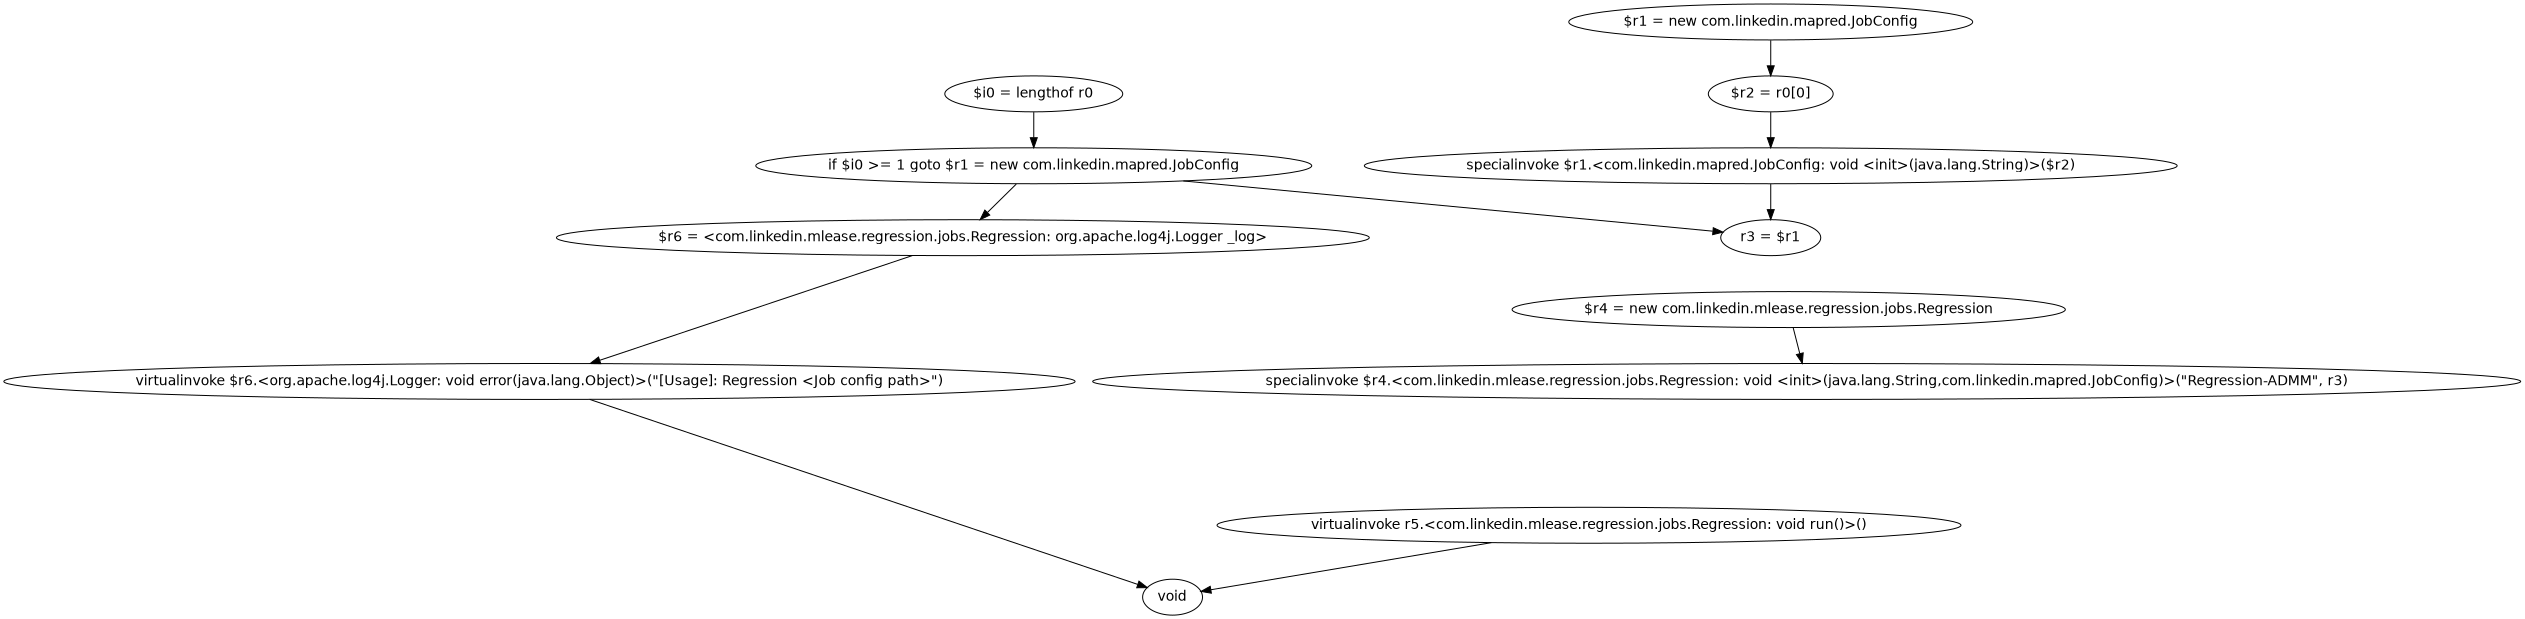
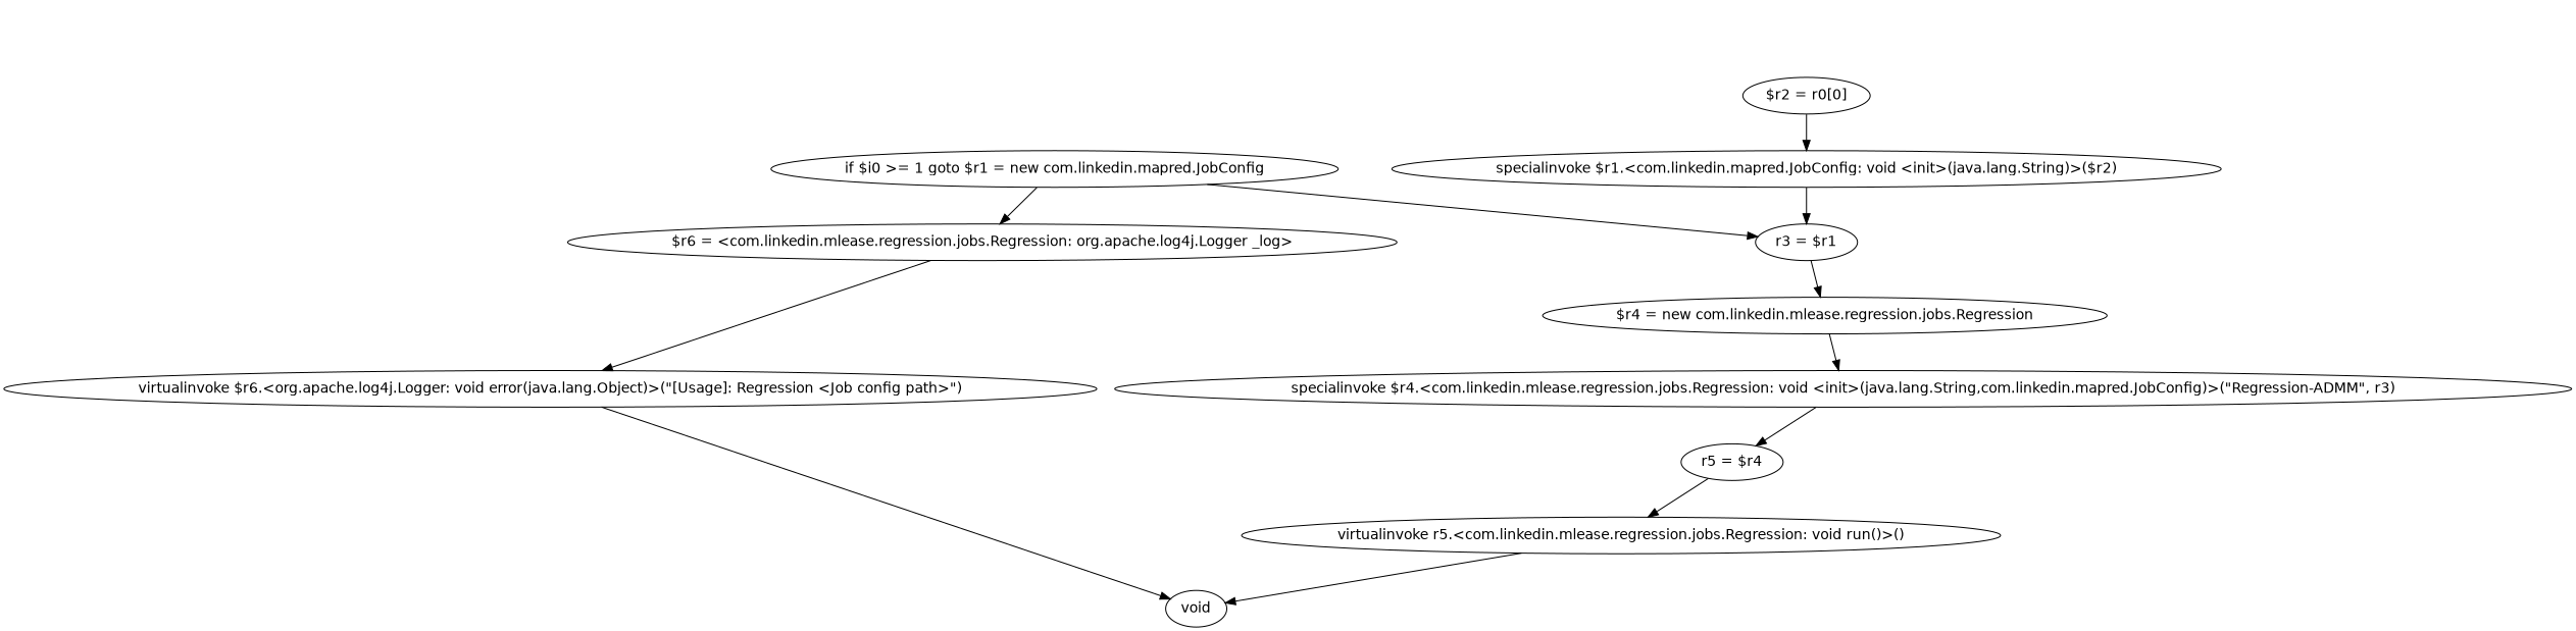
  digraph {
    fontname="DejaVu Sans"
    node [fontname="DejaVu Sans"]
    edge [fontname="DejaVu Sans"]
-   "$i0 = lengthof r0"
    "if $i0 >= 1 goto $r1 = new com.linkedin.mapred.JobConfig"
    "$r6 = <com.linkedin.mlease.regression.jobs.Regression: org.apache.log4j.Logger _log>"
    "r3 = $r1"
    "virtualinvoke $r6.<org.apache.log4j.Logger: void error(java.lang.Object)>(\"[Usage]: Regression <Job config path>\")"
-   "$r1 = new com.linkedin.mapred.JobConfig"
    "$r2 = r0[0]"
    n8 [label=void]
    "specialinvoke $r1.<com.linkedin.mapred.JobConfig: void <init>(java.lang.String)>($r2)"
    "$r4 = new com.linkedin.mlease.regression.jobs.Regression"
    "specialinvoke $r4.<com.linkedin.mlease.regression.jobs.Regression: void <init>(java.lang.String,com.linkedin.mapred.JobConfig)>(\"Regression-ADMM\", r3)"
+   "r5 = $r4"
    "virtualinvoke r5.<com.linkedin.mlease.regression.jobs.Regression: void run()>()"
-   "$i0 = lengthof r0" -> "if $i0 >= 1 goto $r1 = new com.linkedin.mapred.JobConfig"
    "if $i0 >= 1 goto $r1 = new com.linkedin.mapred.JobConfig" -> "$r6 = <com.linkedin.mlease.regression.jobs.Regression: org.apache.log4j.Logger _log>"
    "if $i0 >= 1 goto $r1 = new com.linkedin.mapred.JobConfig" -> "r3 = $r1"
    "$r6 = <com.linkedin.mlease.regression.jobs.Regression: org.apache.log4j.Logger _log>" -> "virtualinvoke $r6.<org.apache.log4j.Logger: void error(java.lang.Object)>(\"[Usage]: Regression <Job config path>\")"
+   "r3 = $r1" -> "$r4 = new com.linkedin.mlease.regression.jobs.Regression"
    "virtualinvoke $r6.<org.apache.log4j.Logger: void error(java.lang.Object)>(\"[Usage]: Regression <Job config path>\")" -> n8
-   "$r1 = new com.linkedin.mapred.JobConfig" -> "$r2 = r0[0]"
    "$r2 = r0[0]" -> "specialinvoke $r1.<com.linkedin.mapred.JobConfig: void <init>(java.lang.String)>($r2)"
    "specialinvoke $r1.<com.linkedin.mapred.JobConfig: void <init>(java.lang.String)>($r2)" -> "r3 = $r1"
    "$r4 = new com.linkedin.mlease.regression.jobs.Regression" -> "specialinvoke $r4.<com.linkedin.mlease.regression.jobs.Regression: void <init>(java.lang.String,com.linkedin.mapred.JobConfig)>(\"Regression-ADMM\", r3)"
+   "specialinvoke $r4.<com.linkedin.mlease.regression.jobs.Regression: void <init>(java.lang.String,com.linkedin.mapred.JobConfig)>(\"Regression-ADMM\", r3)" -> "r5 = $r4"
+   "r5 = $r4" -> "virtualinvoke r5.<com.linkedin.mlease.regression.jobs.Regression: void run()>()"
    "virtualinvoke r5.<com.linkedin.mlease.regression.jobs.Regression: void run()>()" -> n8
  }
